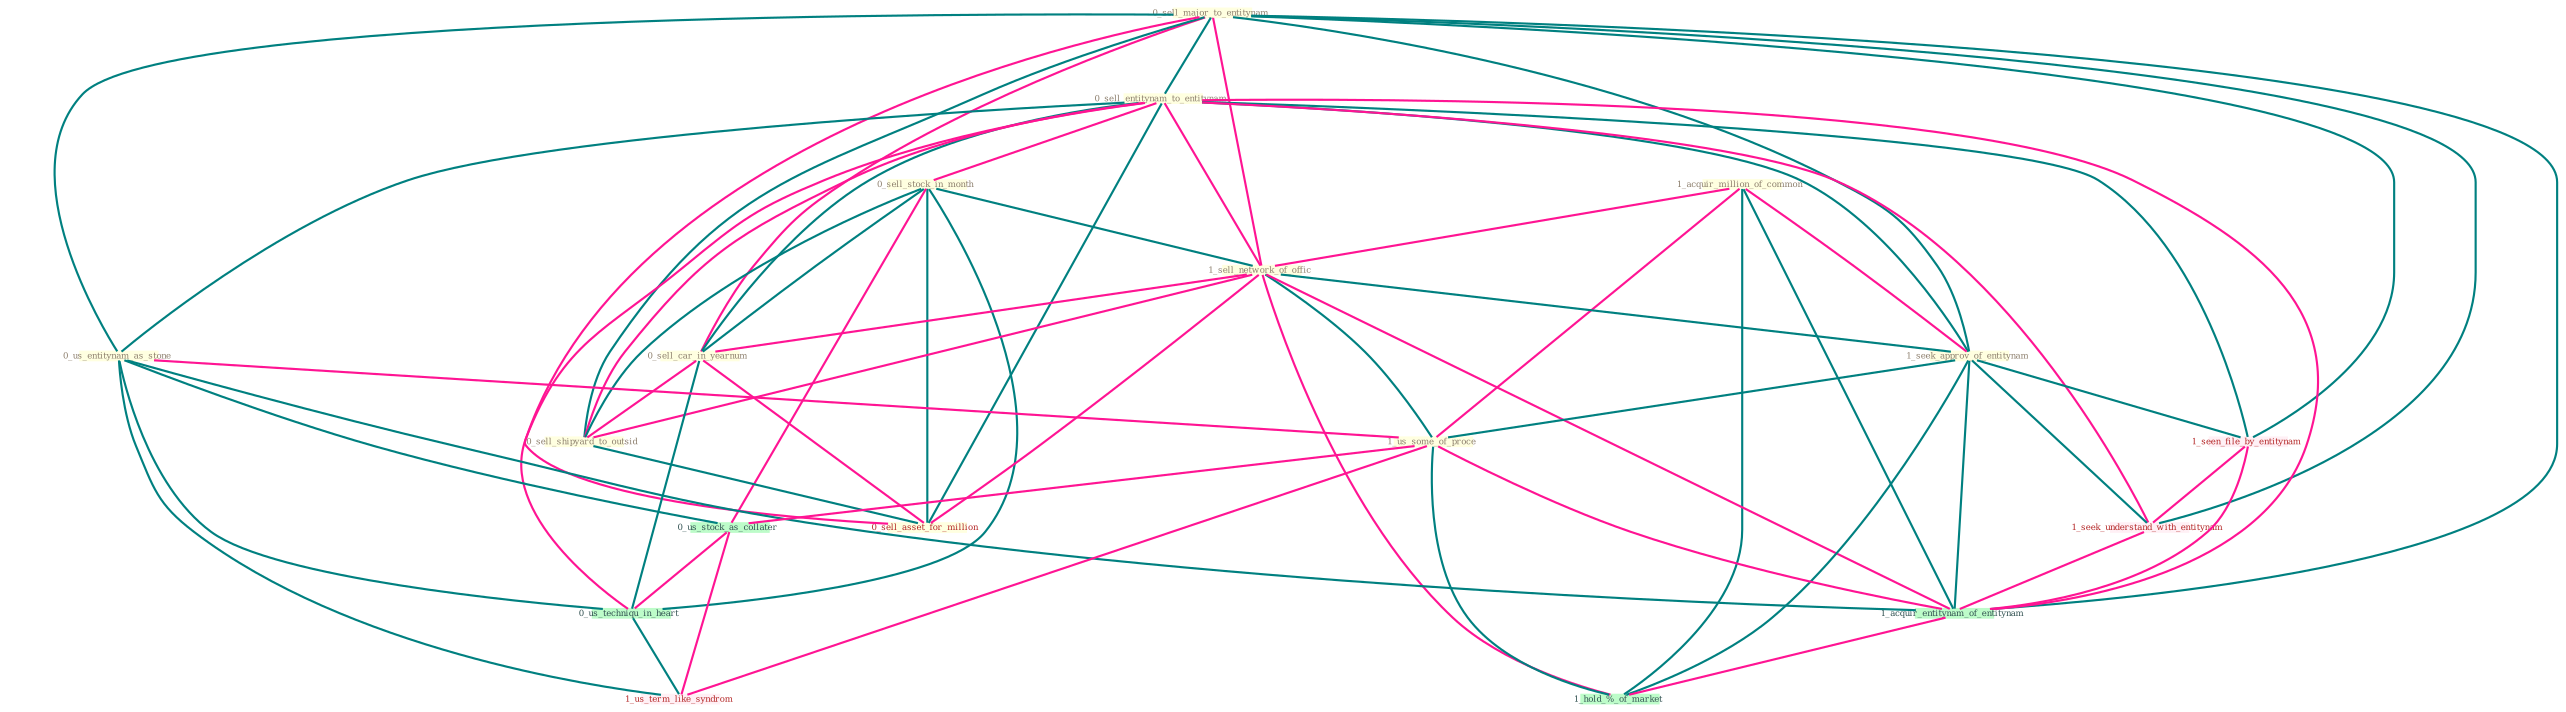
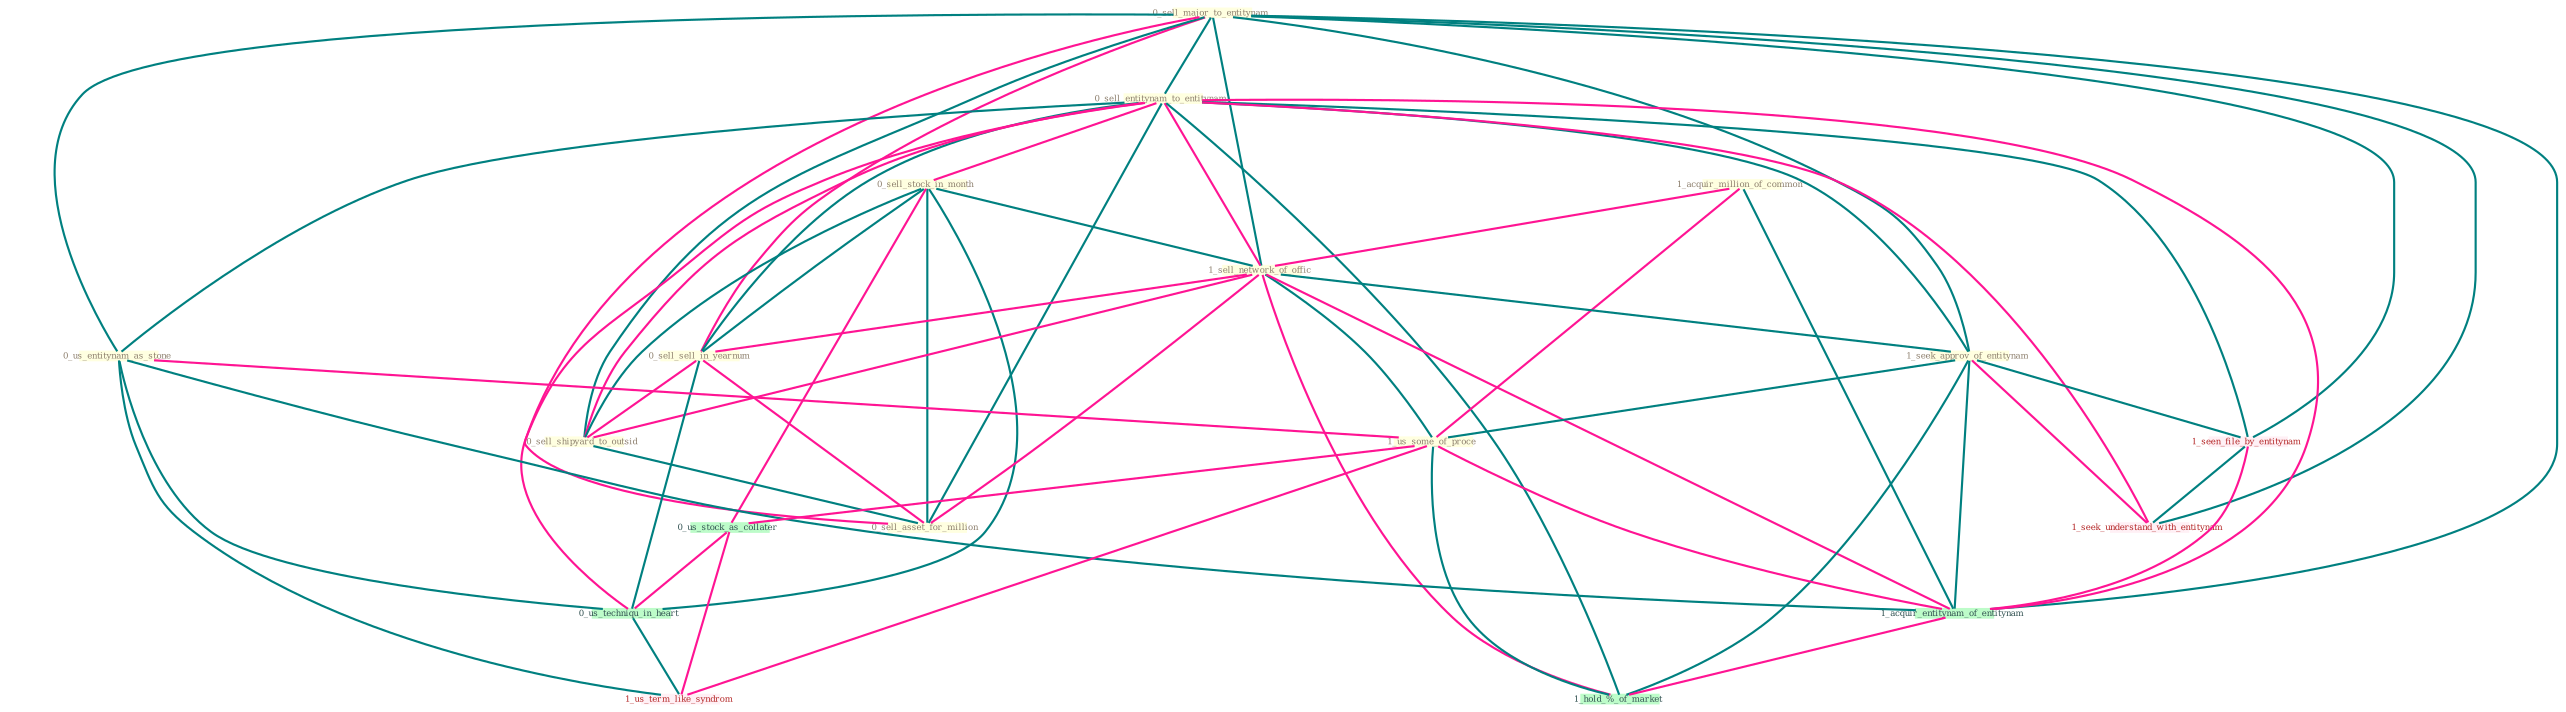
  graph {
    node [color="#ffffe0" fixedsize=true fontcolor="#8b7d6b" fontsize=4 shape=polygon style=filled]
    edge [color=teal w=1]
    "0_sell_major_to_entitynam " [height=.06 width=.5]
    "0_sell_entitynam_to_entitynam " [height=.06 width=.5]
    "1_acquir_million_of_common " [height=.06 width=.5]
    "0_sell_stock_in_month " [height=.06 width=.5]
    "1_sell_network_of_offic " [height=.06 width=.5]
-   "0_sell_car_in_yearnum " [height=.06 width=.5]
+   "0_sell_car_in_yearnum " [height=.06 width=.5 label="0_sell_sell_in_yearnum"]
    "0_us_entitynam_as_stone " [height=.06 width=.5]
    "0_sell_shipyard_to_outsid " [height=.06 width=.5]
-   "0_sell_asset_for_million " [fontcolor="#b22222" height=.06 width=.5]
+   "0_sell_asset_for_million " [height=.06 width=.5]
    "1_seek_approv_of_entitynam " [height=.06 width=.5]
    "1_us_some_of_proce " [height=.06 width=.5]
    "1_seen_file_by_entitynam " [color="#fff0f5" fontcolor="#b22222" height=.06 width=.5]
    "1_seek_understand_with_entitynam " [color="#fff0f5" fontcolor="#b22222" height=.06 width=.5]
    "1_us_term_like_syndrom " [color="#fff0f5" fontcolor="#b22222" height=.06 width=.5]
    "1_acquir_entitynam_of_entitynam " [color="#BDFCC9" fontcolor="#2f4f4f" height=.06 width=.5]
    "0_us_techniqu_in_heart " [color="#BDFCC9" fontcolor="#2f4f4f" height=.06 width=.5]
    "1_hold_%_of_market " [color="#BDFCC9" fontcolor="#2f4f4f" height=.06 width=.5]
    "0_us_stock_as_collater " [color="#BDFCC9" fontcolor="#2f4f4f" height=.06 width=.5]
    subgraph sub_1 {
      "0_sell_major_to_entitynam "
      "0_sell_entitynam_to_entitynam "
      "1_acquir_million_of_common "
      "0_sell_stock_in_month "
      "1_sell_network_of_offic "
      "0_sell_car_in_yearnum "
      "0_us_entitynam_as_stone "
      "0_sell_shipyard_to_outsid "
      "0_sell_asset_for_million "
      "1_seek_approv_of_entitynam "
      "1_us_some_of_proce "
    }
    subgraph sub_2 {
      "1_seen_file_by_entitynam "
      "1_seek_understand_with_entitynam "
      "1_us_term_like_syndrom "
    }
    "0_sell_major_to_entitynam " -- "0_sell_entitynam_to_entitynam " [w=3]
-   "0_sell_major_to_entitynam " -- "1_sell_network_of_offic " [color=deeppink]
+   "0_sell_major_to_entitynam " -- "1_sell_network_of_offic "
    "0_sell_major_to_entitynam " -- "0_sell_car_in_yearnum " [color=deeppink]
    "0_sell_major_to_entitynam " -- "0_us_entitynam_as_stone "
    "0_sell_major_to_entitynam " -- "0_sell_shipyard_to_outsid " [w=2]
    "0_sell_major_to_entitynam " -- "0_sell_asset_for_million " [color=deeppink]
    "0_sell_major_to_entitynam " -- "1_seek_approv_of_entitynam "
    "0_sell_major_to_entitynam " -- "1_seen_file_by_entitynam "
    "0_sell_major_to_entitynam " -- "1_seek_understand_with_entitynam "
    "0_sell_major_to_entitynam " -- "1_acquir_entitynam_of_entitynam "
    "0_sell_entitynam_to_entitynam " -- "0_sell_stock_in_month " [color=deeppink]
    "0_sell_entitynam_to_entitynam " -- "1_sell_network_of_offic " [color=deeppink]
    "0_sell_entitynam_to_entitynam " -- "0_sell_car_in_yearnum "
    "0_sell_entitynam_to_entitynam " -- "0_us_entitynam_as_stone "
    "0_sell_entitynam_to_entitynam " -- "0_sell_shipyard_to_outsid " [color=deeppink w=2]
    "0_sell_entitynam_to_entitynam " -- "0_sell_asset_for_million "
    "0_sell_entitynam_to_entitynam " -- "1_seek_approv_of_entitynam "
    "0_sell_entitynam_to_entitynam " -- "1_seen_file_by_entitynam "
    "0_sell_entitynam_to_entitynam " -- "1_seek_understand_with_entitynam " [color=deeppink]
    "0_sell_entitynam_to_entitynam " -- "1_acquir_entitynam_of_entitynam " [color=deeppink w=2]
    "0_sell_entitynam_to_entitynam " -- "0_us_techniqu_in_heart " [color=deeppink]
    "1_acquir_million_of_common " -- "1_sell_network_of_offic " [color=deeppink]
-   "1_acquir_million_of_common " -- "1_seek_approv_of_entitynam " [color=deeppink]
    "1_acquir_million_of_common " -- "1_us_some_of_proce " [color=deeppink]
    "1_acquir_million_of_common " -- "1_acquir_entitynam_of_entitynam " [w=2]
-   "1_acquir_million_of_common " -- "1_hold_%_of_market "
+   "0_sell_entitynam_to_entitynam " -- "1_hold_%_of_market "
    "0_sell_stock_in_month " -- "1_sell_network_of_offic "
    "0_sell_stock_in_month " -- "0_sell_car_in_yearnum " [w=2]
    "0_sell_stock_in_month " -- "0_sell_shipyard_to_outsid "
    "0_sell_stock_in_month " -- "0_sell_asset_for_million "
    "0_sell_stock_in_month " -- "0_us_techniqu_in_heart "
    "0_sell_stock_in_month " -- "0_us_stock_as_collater " [color=deeppink]
    "1_sell_network_of_offic " -- "0_sell_car_in_yearnum " [color=deeppink]
    "1_sell_network_of_offic " -- "0_sell_shipyard_to_outsid " [color=deeppink]
    "1_sell_network_of_offic " -- "0_sell_asset_for_million " [color=deeppink]
    "1_sell_network_of_offic " -- "1_seek_approv_of_entitynam "
    "1_sell_network_of_offic " -- "1_us_some_of_proce "
    "1_sell_network_of_offic " -- "1_acquir_entitynam_of_entitynam " [color=deeppink]
    "1_sell_network_of_offic " -- "1_hold_%_of_market " [color=deeppink]
    "0_sell_car_in_yearnum " -- "0_sell_shipyard_to_outsid " [color=deeppink]
    "0_sell_car_in_yearnum " -- "0_sell_asset_for_million " [color=deeppink]
    "0_sell_car_in_yearnum " -- "0_us_techniqu_in_heart "
    "0_us_entitynam_as_stone " -- "1_us_some_of_proce " [color=deeppink]
    "0_us_entitynam_as_stone " -- "1_us_term_like_syndrom "
    "0_us_entitynam_as_stone " -- "1_acquir_entitynam_of_entitynam "
    "0_us_entitynam_as_stone " -- "0_us_techniqu_in_heart "
-   "0_us_entitynam_as_stone " -- "0_us_stock_as_collater " [w=2]
    "0_sell_shipyard_to_outsid " -- "0_sell_asset_for_million "
    "1_seek_approv_of_entitynam " -- "1_us_some_of_proce "
    "1_seek_approv_of_entitynam " -- "1_seen_file_by_entitynam "
-   "1_seek_approv_of_entitynam " -- "1_seek_understand_with_entitynam " [w=2]
+   "1_seek_approv_of_entitynam " -- "1_seek_understand_with_entitynam " [color=deeppink w=2]
    "1_seek_approv_of_entitynam " -- "1_acquir_entitynam_of_entitynam " [w=2]
    "1_seek_approv_of_entitynam " -- "1_hold_%_of_market "
    "1_us_some_of_proce " -- "1_us_term_like_syndrom " [color=deeppink]
    "1_us_some_of_proce " -- "1_acquir_entitynam_of_entitynam " [color=deeppink]
    "1_us_some_of_proce " -- "1_hold_%_of_market "
    "1_us_some_of_proce " -- "0_us_stock_as_collater " [color=deeppink]
-   "1_seen_file_by_entitynam " -- "1_seek_understand_with_entitynam " [color=deeppink]
+   "1_seen_file_by_entitynam " -- "1_seek_understand_with_entitynam "
    "1_seen_file_by_entitynam " -- "1_acquir_entitynam_of_entitynam " [color=deeppink]
-   "1_seek_understand_with_entitynam " -- "1_acquir_entitynam_of_entitynam " [color=deeppink]
    "1_acquir_entitynam_of_entitynam " -- "1_hold_%_of_market " [color=deeppink]
    "0_us_techniqu_in_heart " -- "1_us_term_like_syndrom "
    "0_us_stock_as_collater " -- "1_us_term_like_syndrom " [color=deeppink]
    "0_us_stock_as_collater " -- "0_us_techniqu_in_heart " [color=deeppink]
  }
